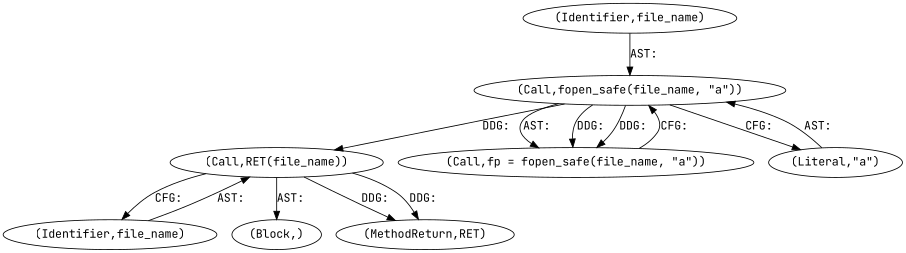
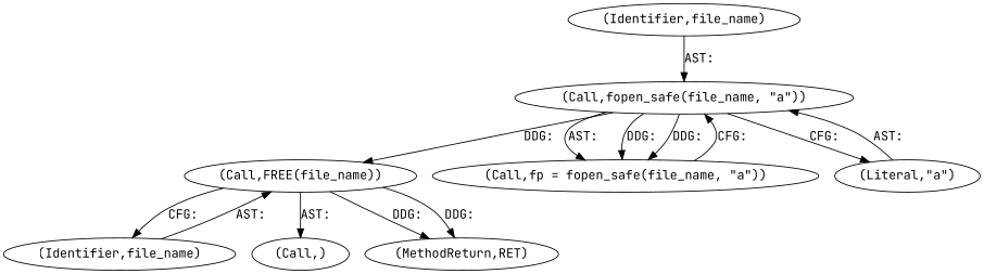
  digraph {
    fontname="JetBrains Mono"
    node [fontname="JetBrains Mono"]
    edge [fontname="JetBrains Mono"]
-   n1 [label="(Call,RET(file_name))"]
+   n1 [label="(Call,FREE(file_name))"]
    n2 [label="(Identifier,file_name)"]
-   n3 [label="(Block,)"]
+   n3 [label="(Call,)"]
    n4 [label="(MethodReturn,RET)"]
    n5 [label="(Call,fopen_safe(file_name, \"a\"))"]
    n6 [label="(Call,fp = fopen_safe(file_name, \"a\"))"]
    n7 [label="(Literal,\"a\")"]
    n8 [label="(Identifier,file_name)"]
    n1 -> n2 [label="CFG: "]
    n1 -> n3 [label="AST: "]
    n1 -> n4 [label="DDG: "]
    n1 -> n4 [label="DDG: "]
    n2 -> n1 [label="AST: "]
    n5 -> n1 [label="DDG: "]
    n5 -> n6 [label="AST: "]
    n5 -> n6 [label="DDG: "]
    n5 -> n6 [label="DDG: "]
    n5 -> n7 [label="CFG: "]
    n6 -> n5 [label="CFG: "]
    n7 -> n5 [label="AST: "]
    n8 -> n5 [label="AST: "]
  }
